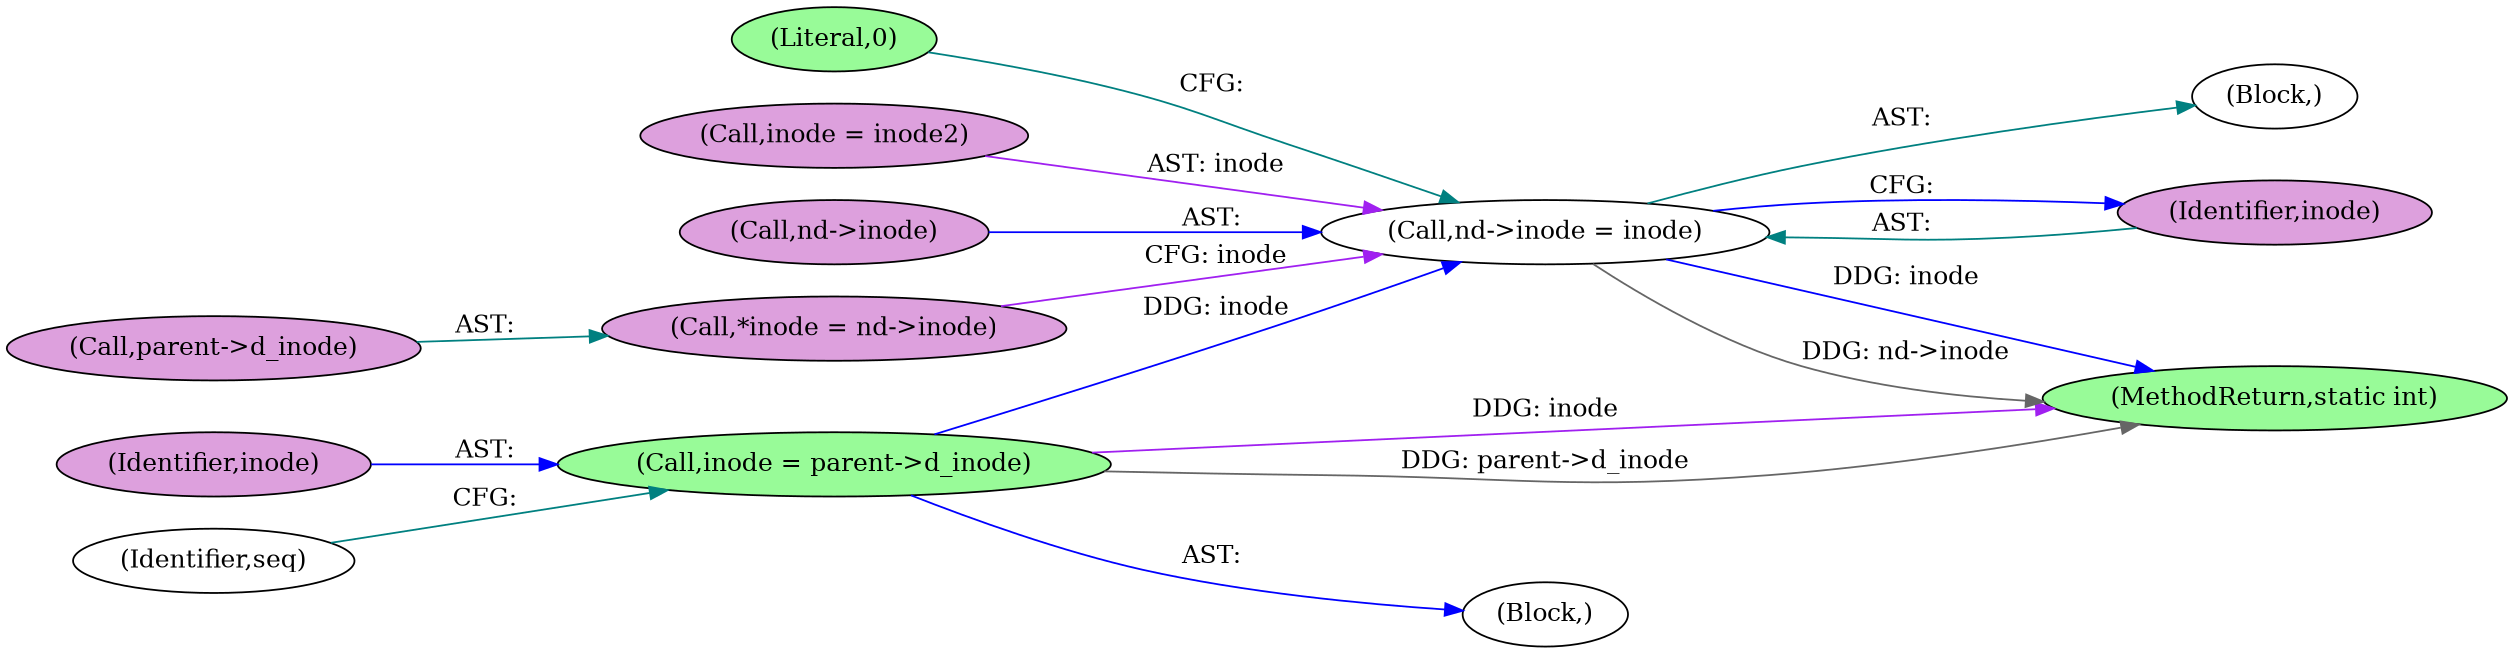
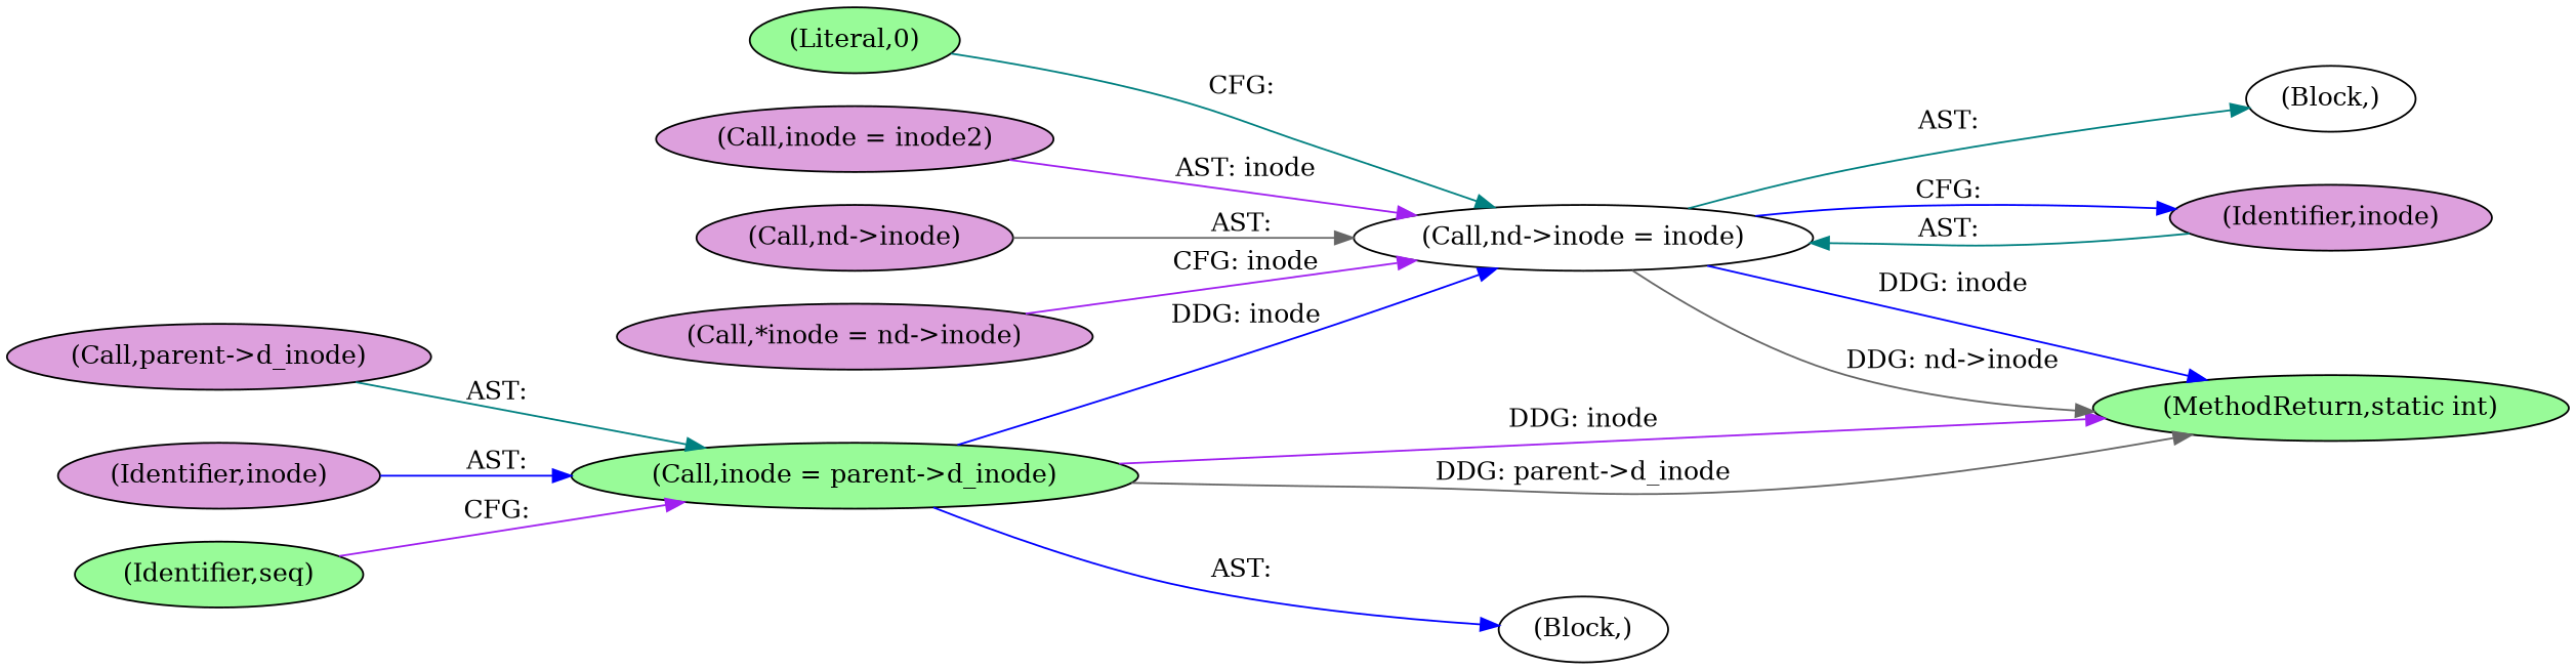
  digraph {
    rankdir=LR
    node [fillcolor=plum style=filled]
    edge [color=blue]
    n1 [fillcolor=palegreen label="(Call,inode = parent->d_inode)"]
    n2 [fillcolor=white label="(Call,nd->inode = inode)"]
    n3 [fillcolor=white label="(Block,)"]
    n4 [fillcolor=palegreen label="(MethodReturn,static int)"]
    n5 [label="(Identifier,inode)"]
    n6 [fillcolor=white label="(Block,)"]
    n7 [label="(Call,parent->d_inode)"]
-   n8 [fillcolor=white label="(Identifier,seq)"]
+   n8 [fillcolor=palegreen label="(Identifier,seq)"]
    n9 [label="(Identifier,inode)"]
    n10 [label="(Call,nd->inode)"]
    n11 [label="(Call,*inode = nd->inode)"]
    n12 [fillcolor=palegreen label="(Literal,0)"]
    n13 [label="(Call,inode = inode2)"]
    n1 -> n2 [label="DDG: inode"]
    n1 -> n3 [label="AST: "]
    n1 -> n4 [color=purple label="DDG: inode"]
    n1 -> n4 [color=gray40 label="DDG: parent->d_inode"]
    n2 -> n4 [color=gray40 label="DDG: nd->inode"]
    n2 -> n4 [label="DDG: inode"]
    n2 -> n5 [label="CFG: "]
    n2 -> n6 [color=teal label="AST: "]
    n5 -> n2 [color=teal label="AST: "]
-   n7 -> n11 [color=teal label="AST: "]
-   n8 -> n1 [color=teal label="CFG: "]
+   n7 -> n1 [color=teal label="AST: "]
+   n8 -> n1 [color=purple label="CFG: "]
    n9 -> n1 [label="AST: "]
-   n10 -> n2 [label="AST: "]
+   n10 -> n2 [color=gray40 label="AST: "]
    n11 -> n2 [color=purple label="CFG: inode"]
    n12 -> n2 [color=teal label="CFG: "]
    n13 -> n2 [color=purple label="AST: inode"]
  }
